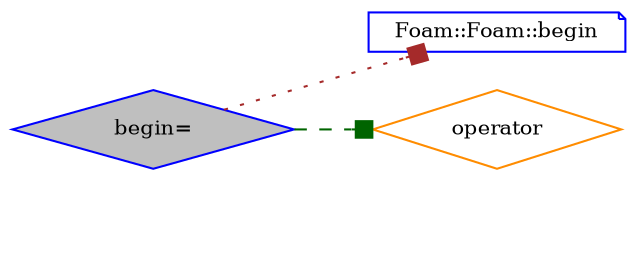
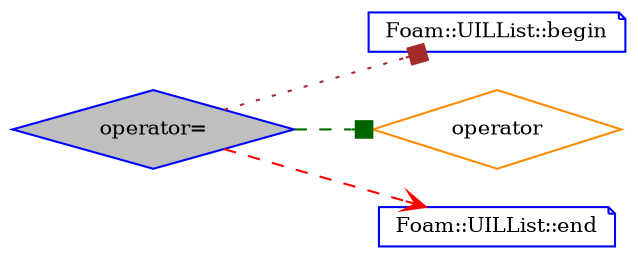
  digraph {
    fontname="DejaVu Serif"
    rankdir=LR
    node [color=blue fontname="DejaVu Serif" fontsize=10 shape=diamond]
    edge [arrowhead=box fontname="DejaVu Serif" fontsize=10 labelfontname=Helvetica labelfontsize=10 style=dashed]
-   n1 [fillcolor=grey75 fontcolor=black height=0.2 label="begin=" style=filled width=0.4]
-   n2 [height=0.2 label="Foam::Foam::begin" shape=note width=0.4]
+   n1 [fillcolor=grey75 fontcolor=black height=0.2 label="operator=" style=filled width=0.4]
+   n2 [height=0.2 label="Foam::UILList::begin" shape=note width=0.4]
    n3 [color=darkorange height=0.2 label=operator width=0.4]
+   n4 [height=0.2 label="Foam::UILList::end" shape=note width=0.4]
    n1 -> n2 [color=brown style=dotted]
    n1 -> n3 [color=darkgreen]
+   n1 -> n4 [arrowhead=vee color=red]
  }
